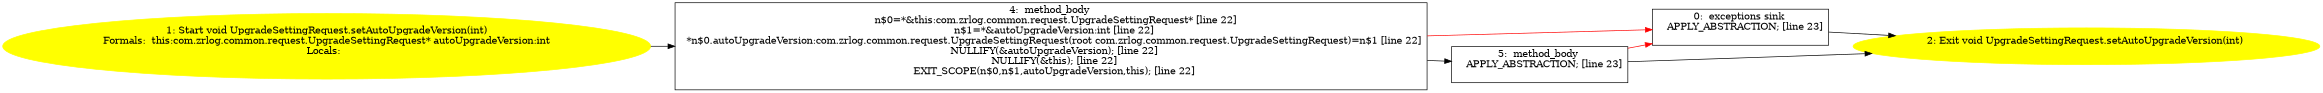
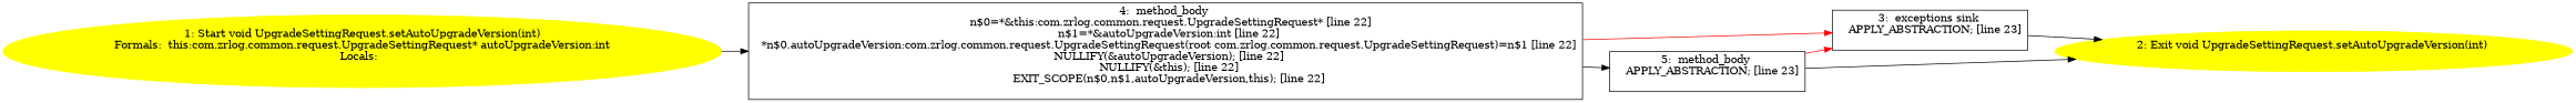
  digraph {
    rankdir=LR
    node [shape=box]
    n1 [color=yellow label="1: Start void UpgradeSettingRequest.setAutoUpgradeVersion(int)\nFormals:  this:com.zrlog.common.request.UpgradeSettingRequest* autoUpgradeVersion:int\nLocals:  \n  " style=filled shape=""]
    n2 [label="4:  method_body \n   n$0=*&this:com.zrlog.common.request.UpgradeSettingRequest* [line 22]\n  n$1=*&autoUpgradeVersion:int [line 22]\n  *n$0.autoUpgradeVersion:com.zrlog.common.request.UpgradeSettingRequest(root com.zrlog.common.request.UpgradeSettingRequest)=n$1 [line 22]\n  NULLIFY(&autoUpgradeVersion); [line 22]\n  NULLIFY(&this); [line 22]\n  EXIT_SCOPE(n$0,n$1,autoUpgradeVersion,this); [line 22]\n "]
-   n3 [label="0:  exceptions sink \n   APPLY_ABSTRACTION; [line 23]\n "]
+   n3 [label="3:  exceptions sink \n   APPLY_ABSTRACTION; [line 23]\n "]
    n4 [label="5:  method_body \n   APPLY_ABSTRACTION; [line 23]\n "]
    n5 [color=yellow label="2: Exit void UpgradeSettingRequest.setAutoUpgradeVersion(int) \n  " style=filled shape=""]
    n1 -> n2
    n2 -> n3 [color=red]
    n2 -> n4
    n3 -> n5
    n4 -> n3 [color=red]
    n4 -> n5
  }
